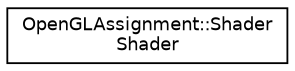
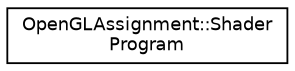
  digraph {
    rankdir=LR
-   n1 [color=black fillcolor=white fontname=Helvetica fontsize=10 height=0.2 label="OpenGLAssignment::Shader\lShader" shape=record style=filled width=0.4]
+   n1 [color=black fillcolor=white fontname=Helvetica fontsize=10 height=0.2 label="OpenGLAssignment::Shader\lProgram" shape=record style=filled width=0.4]
  }
